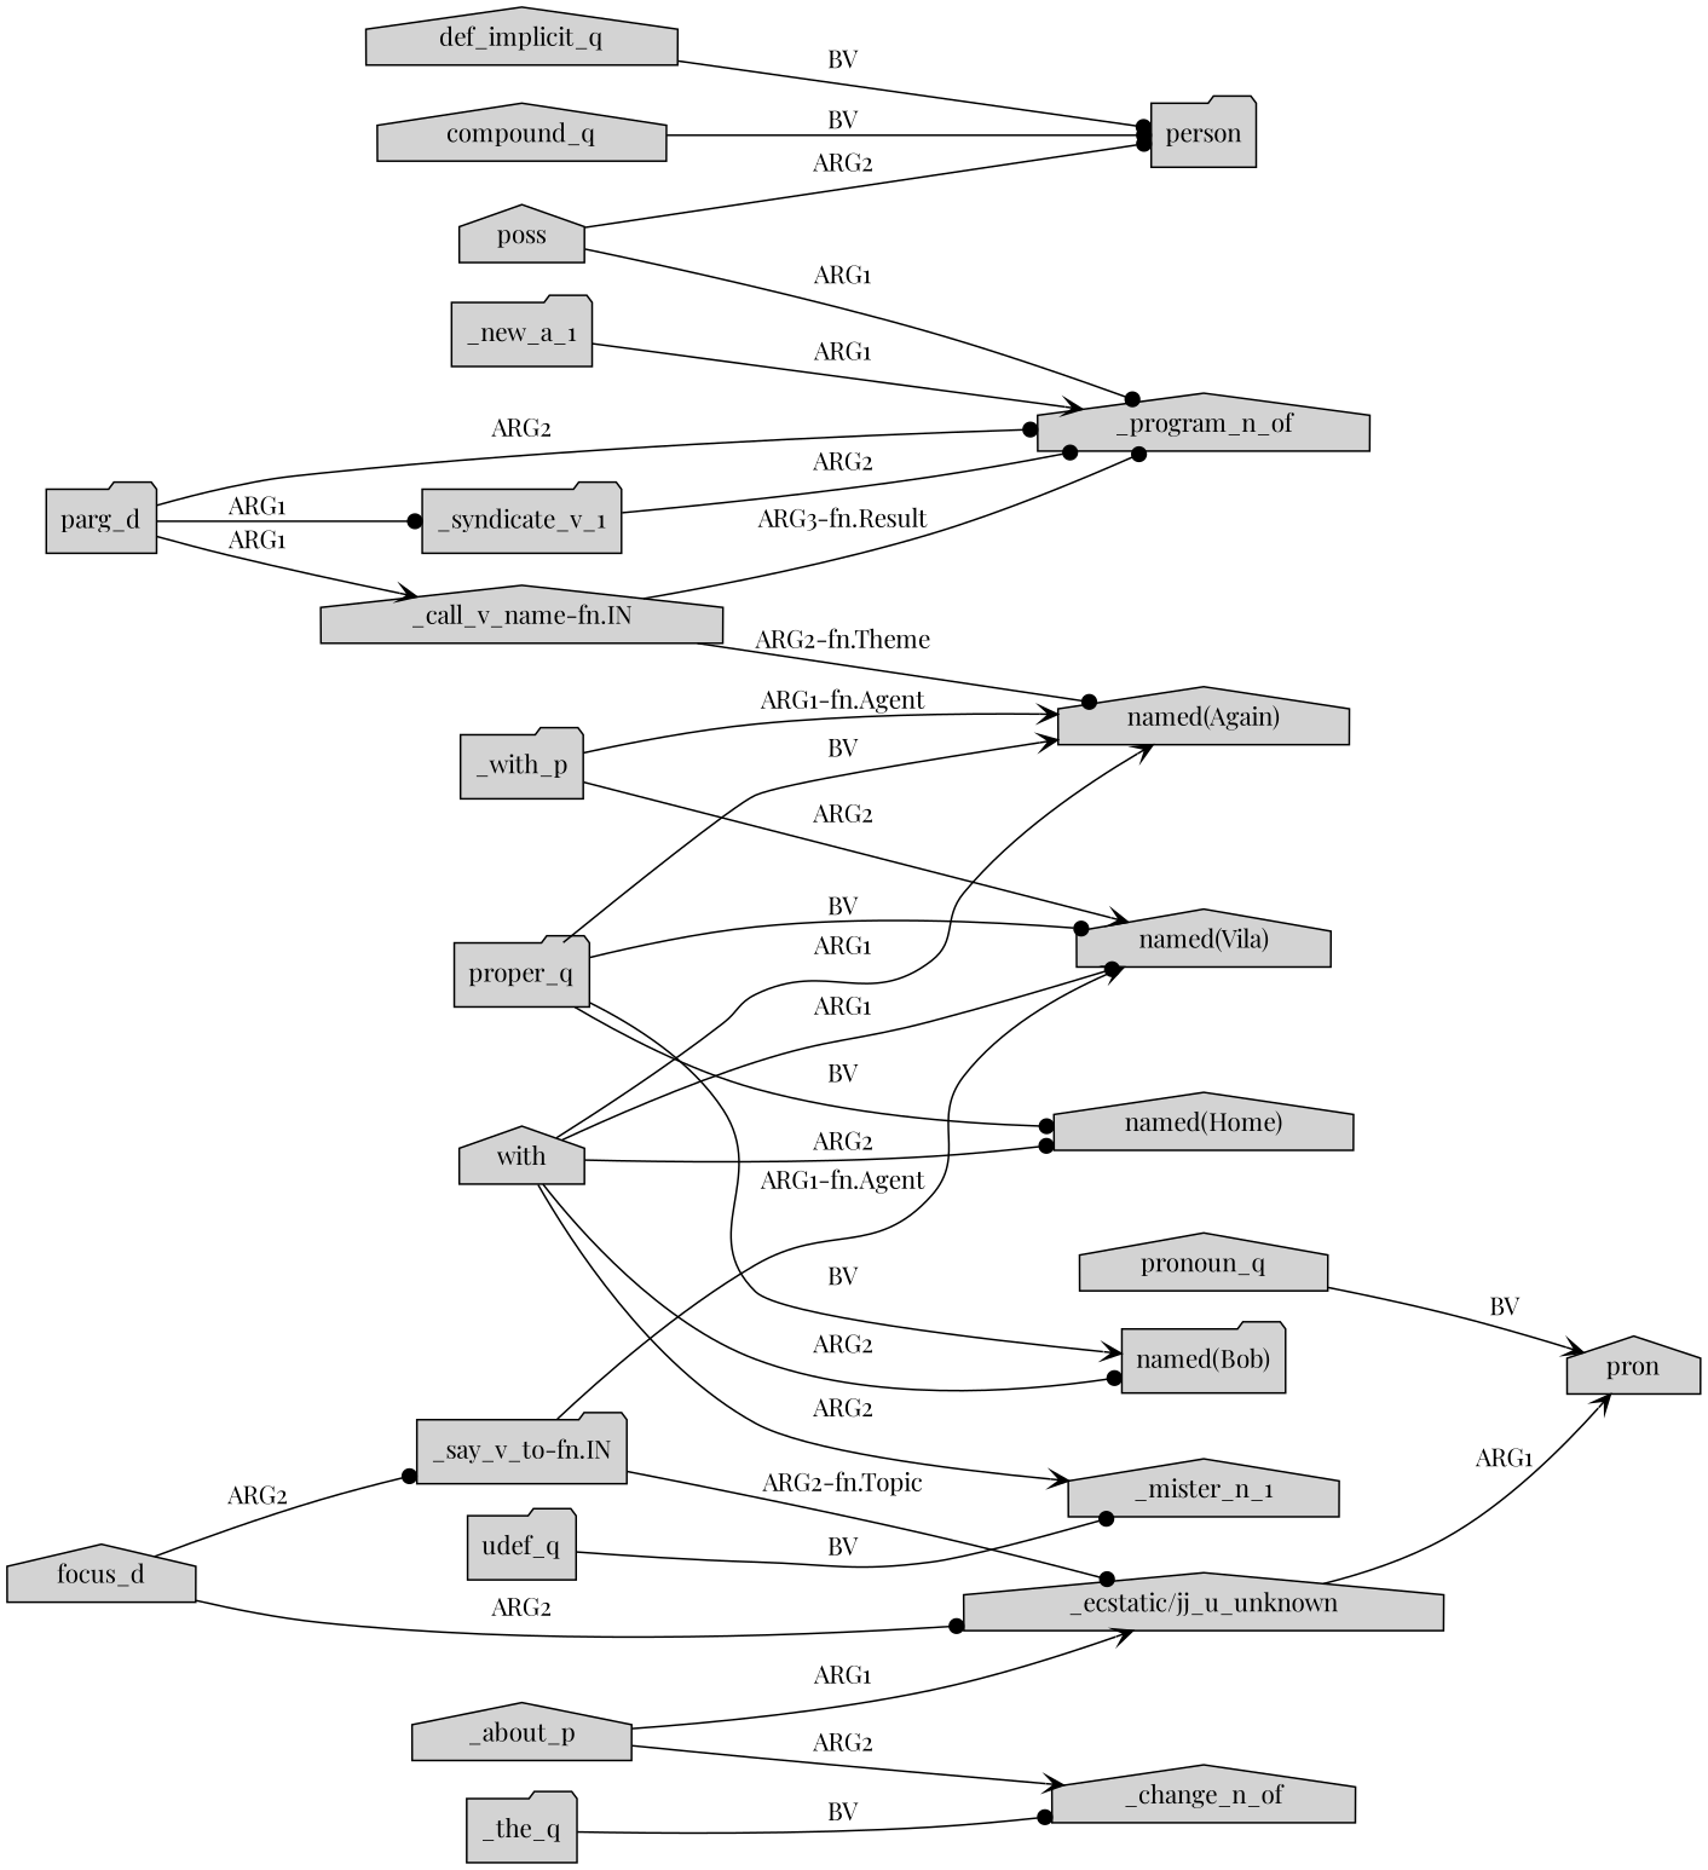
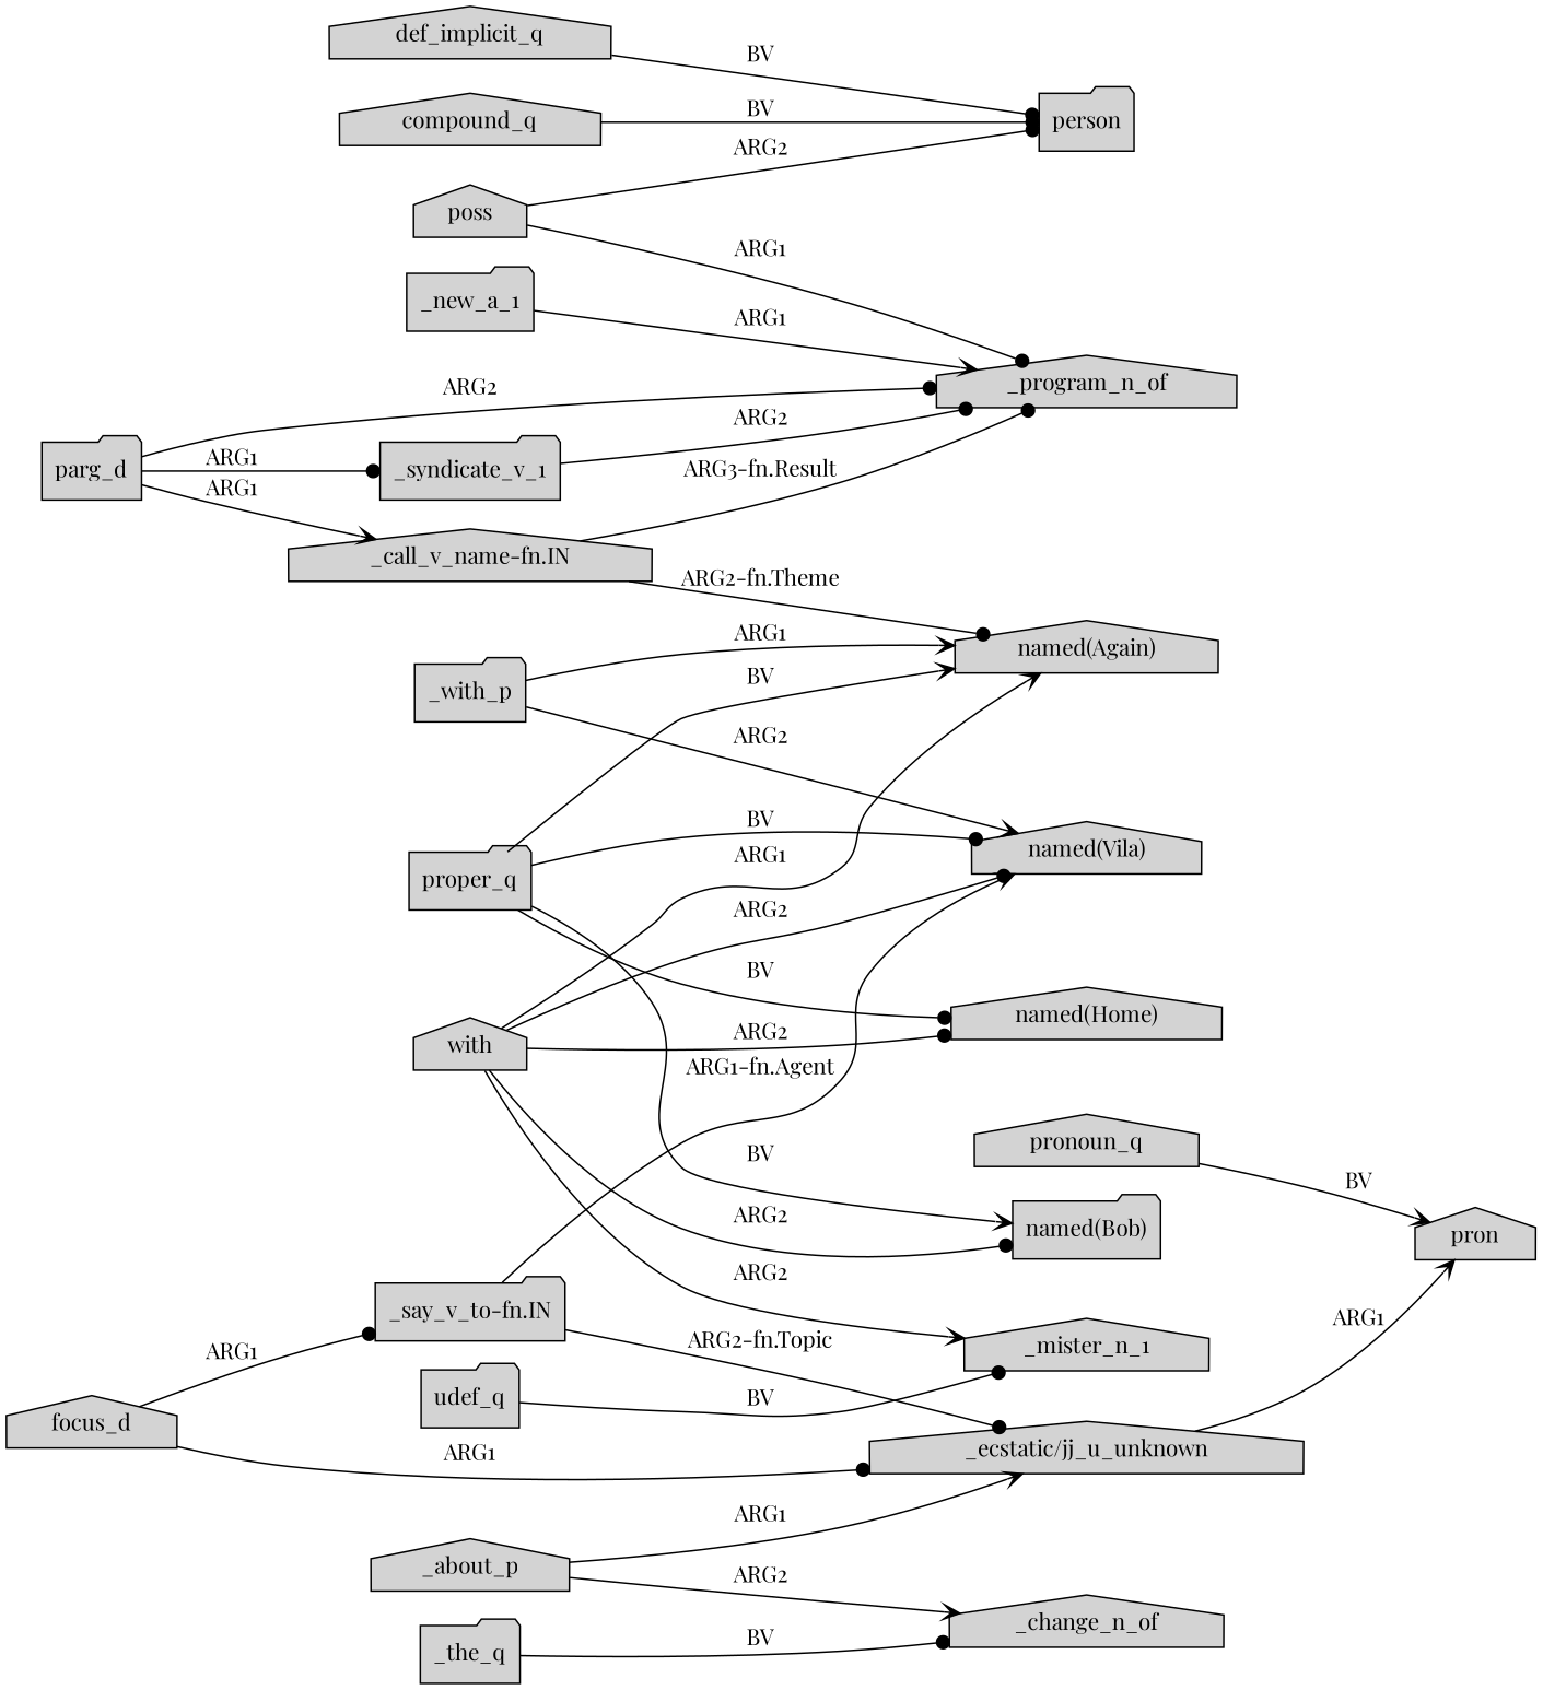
  digraph {
    fontname="Playfair Display"
    rankdir=LR
    node [fontname="Playfair Display" shape=house style=filled]
    edge [arrowhead=dot fontname="Playfair Display"]
    person [shape=folder]
    poss
    _program_n_of
    _about_p
    "_ecstatic/jj_u_unknown"
    _change_n_of
    pron
    "_say_v_to-fn.IN" [shape=folder]
    "named(Vila)"
    parg_d [shape=folder]
    _syndicate_v_1 [shape=folder]
    "_call_v_name-fn.IN"
    "named(Again)"
    _with_p [shape=folder]
    n15 [label=with]
    _mister_n_1
    "named(Home)"
    "named(Bob)" [shape=folder]
    proper_q [shape=folder]
    udef_q [shape=folder]
    def_implicit_q
    pronoun_q
    n23 [label=compound_q]
    focus_d
    _the_q [shape=folder]
    _new_a_1 [shape=folder]
    poss -> person [label=ARG2]
    poss -> _program_n_of [label=ARG1]
    _about_p -> "_ecstatic/jj_u_unknown" [arrowhead=vee label=ARG1]
    _about_p -> _change_n_of [arrowhead=vee label=ARG2]
    "_ecstatic/jj_u_unknown" -> pron [arrowhead=vee label=ARG1]
    "_say_v_to-fn.IN" -> "_ecstatic/jj_u_unknown" [label="ARG2-fn.Topic"]
    "_say_v_to-fn.IN" -> "named(Vila)" [arrowhead=vee label="ARG1-fn.Agent"]
    parg_d -> _program_n_of [label=ARG2]
    parg_d -> _syndicate_v_1 [label=ARG1]
    parg_d -> "_call_v_name-fn.IN" [arrowhead=vee label=ARG1]
    _syndicate_v_1 -> _program_n_of [label=ARG2]
    "_call_v_name-fn.IN" -> _program_n_of [label="ARG3-fn.Result"]
    "_call_v_name-fn.IN" -> "named(Again)" [label="ARG2-fn.Theme"]
    _with_p -> "named(Vila)" [arrowhead=vee label=ARG2]
-   _with_p -> "named(Again)" [arrowhead=vee label="ARG1-fn.Agent"]
-   n15 -> "named(Vila)" [label=ARG1]
+   _with_p -> "named(Again)" [arrowhead=vee label=ARG1]
+   n15 -> "named(Vila)" [label=ARG2]
    n15 -> "named(Again)" [arrowhead=vee label=ARG1]
    n15 -> _mister_n_1 [arrowhead=vee label=ARG2]
    n15 -> "named(Home)" [label=ARG2]
    n15 -> "named(Bob)" [label=ARG2]
    proper_q -> "named(Vila)" [label=BV]
    proper_q -> "named(Again)" [arrowhead=vee label=BV]
    proper_q -> "named(Home)" [label=BV]
    proper_q -> "named(Bob)" [arrowhead=vee label=BV]
    udef_q -> _mister_n_1 [label=BV]
    def_implicit_q -> person [label=BV]
    pronoun_q -> pron [arrowhead=vee label=BV]
    n23 -> person [label=BV]
-   focus_d -> "_ecstatic/jj_u_unknown" [label=ARG2]
-   focus_d -> "_say_v_to-fn.IN" [label=ARG2]
+   focus_d -> "_ecstatic/jj_u_unknown" [label=ARG1]
+   focus_d -> "_say_v_to-fn.IN" [label=ARG1]
    _the_q -> _change_n_of [label=BV]
    _new_a_1 -> _program_n_of [arrowhead=vee label=ARG1]
  }
